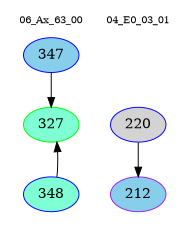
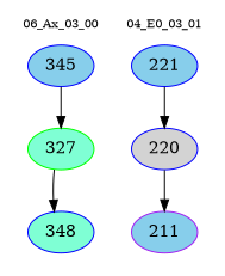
  digraph {
    node [color=blue fillcolor=skyblue style=filled]
    edge [color=black]
-   n1 [label=347]
+   n1 [label=345]
    n2 [color=green fillcolor=aquamarine label=327]
    n3 [fillcolor=aquamarine label=348]
+   n4 [label=221]
    n5 [fillcolor=lightgrey label=220]
-   n6 [color=purple label=212]
+   n6 [color=purple label=211]
    subgraph cluster_1 {
      color=white
      fontsize=10
-     label="06_Ax_63_00"
+     label="06_Ax_03_00"
      n1
      n2
      n3
    }
    subgraph cluster_2 {
      color=white
      fontsize=10
      label="04_E0_03_01"
+     n4
      n5
      n6
    }
    n1 -> n2
-   n3 -> n2
+   n2 -> n3
+   n4 -> n5
    n5 -> n6
  }
